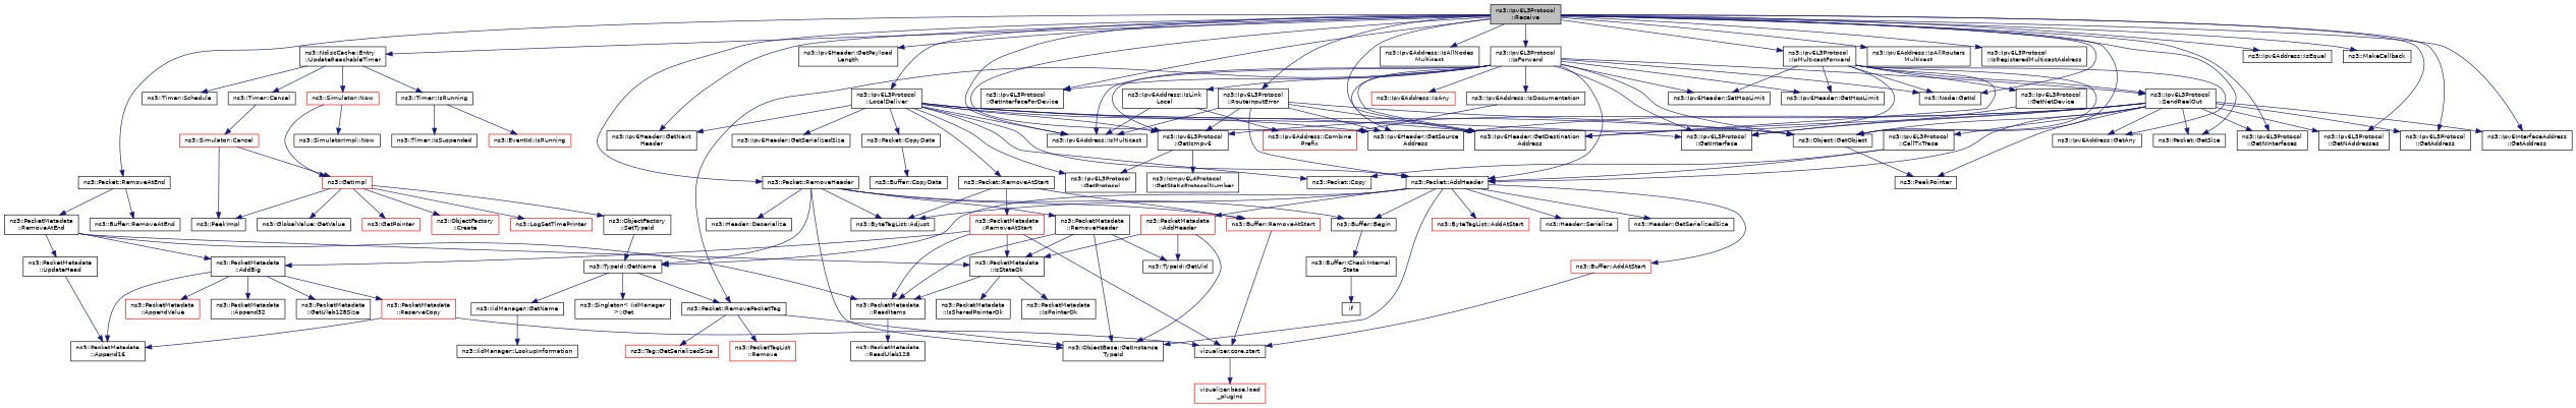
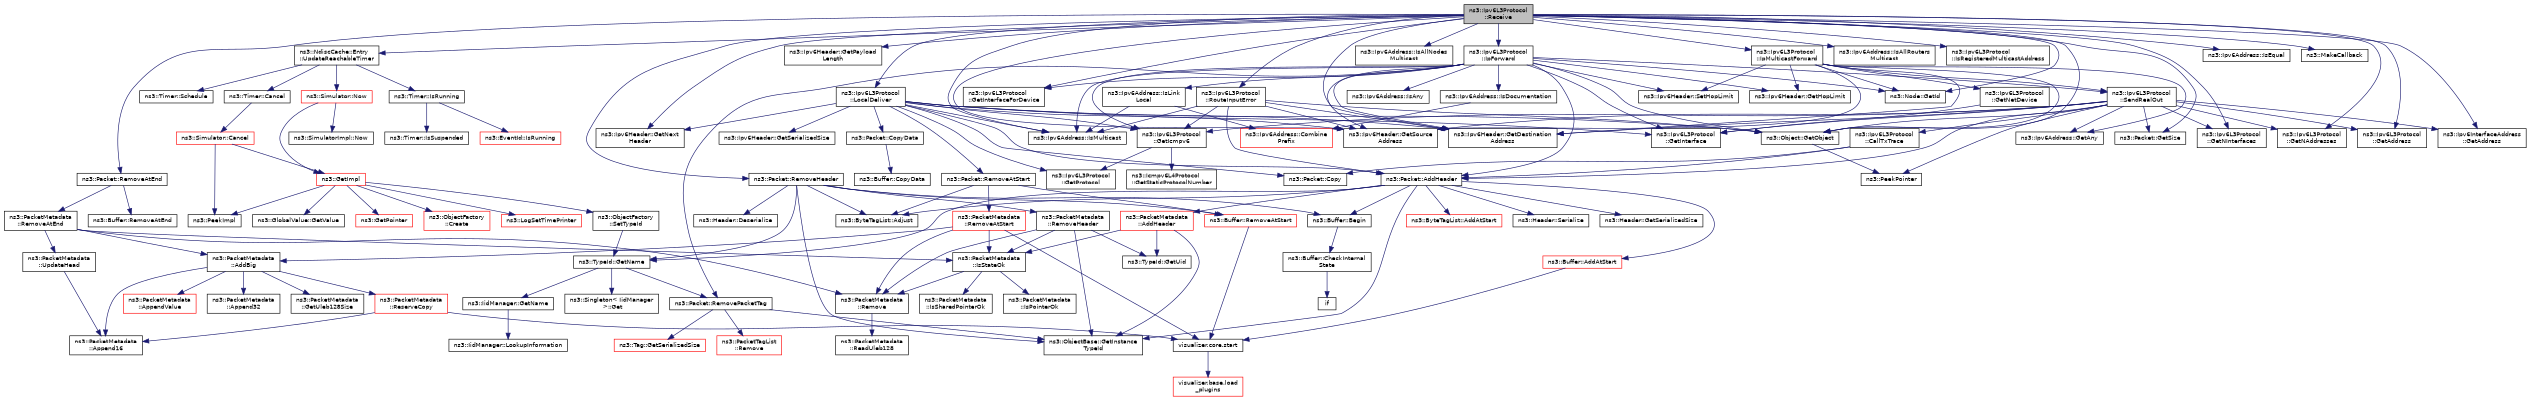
  digraph {
    rankdir=TB
    node [color=black fillcolor=white fontname=Helvetica fontsize=10 shape=record style=filled]
    edge [color=midnightblue fontname=Helvetica fontsize=10 labelfontname=Helvetica labelfontsize=10 style=solid]
    n1 [fillcolor=grey75 fontcolor=black height=0.2 label="ns3::Ipv6L3Protocol\l::Receive" width=0.4]
    n2 [height=0.2 label="ns3::Node::GetId" width=0.4]
    n3 [height=0.2 label="ns3::Ipv6L3Protocol\l::GetInterfaceForDevice" width=0.4]
    n4 [height=0.2 label="ns3::Object::GetObject" width=0.4]
    n5 [height=0.2 label="ns3::Packet::RemoveHeader" width=0.4]
    n6 [height=0.2 label="ns3::Ipv6Header::GetPayload\lLength" width=0.4]
    n7 [height=0.2 label="ns3::Packet::GetSize" width=0.4]
    n8 [height=0.2 label="ns3::Packet::RemoveAtEnd" width=0.4]
    n9 [height=0.2 label="ns3::Ipv6Header::GetSource\lAddress" width=0.4]
    n10 [height=0.2 label="ns3::NdiscCache::Entry\l::UpdateReachableTimer" width=0.4]
    n11 [height=0.2 label="ns3::Ipv6Header::GetNext\lHeader" width=0.4]
    n12 [height=0.2 label="ns3::Ipv6Header::GetDestination\lAddress" width=0.4]
    n13 [height=0.2 label="ns3::Ipv6Address::IsAllNodes\lMulticast" width=0.4]
    n14 [height=0.2 label="ns3::Ipv6L3Protocol\l::LocalDeliver" width=0.4]
    n15 [height=0.2 label="ns3::Ipv6Address::IsMulticast" width=0.4]
    n16 [height=0.2 label="ns3::Ipv6Address::IsAllRouters\lMulticast" width=0.4]
    n17 [height=0.2 label="ns3::Ipv6L3Protocol\l::IsRegisteredMulticastAddress" width=0.4]
    n18 [height=0.2 label="ns3::Ipv6L3Protocol\l::GetNInterfaces" width=0.4]
    n19 [height=0.2 label="ns3::Ipv6L3Protocol\l::GetNAddresses" width=0.4]
    n20 [height=0.2 label="ns3::Ipv6L3Protocol\l::GetAddress" width=0.4]
    n21 [height=0.2 label="ns3::Ipv6InterfaceAddress\l::GetAddress" width=0.4]
    n22 [height=0.2 label="ns3::Ipv6Address::IsEqual" width=0.4]
    n23 [height=0.2 label="ns3::MakeCallback" width=0.4]
    n24 [height=0.2 label="ns3::Ipv6L3Protocol\l::IpForward" width=0.4]
    n25 [height=0.2 label="ns3::Ipv6L3Protocol\l::IpMulticastForward" width=0.4]
    n26 [height=0.2 label="ns3::Ipv6L3Protocol\l::RouteInputError" width=0.4]
    n27 [height=0.2 label="ns3::PeekPointer" width=0.4]
    n28 [height=0.2 label="ns3::Header::Deserialize" width=0.4]
    n29 [height=0.2 label="ns3::Buffer::Begin" width=0.4]
    n30 [height=0.2 label="ns3::ObjectBase::GetInstance\lTypeId" width=0.4]
    n31 [height=0.2 label="ns3::TypeId::GetName" width=0.4]
    n32 [color=red height=0.2 label="ns3::Buffer::RemoveAtStart" width=0.4]
    n33 [height=0.2 label="ns3::ByteTagList::Adjust" width=0.4]
    n34 [height=0.2 label="ns3::PacketMetadata\l::RemoveHeader" width=0.4]
    n35 [height=0.2 label="ns3::Buffer::RemoveAtEnd" width=0.4]
    n36 [height=0.2 label="ns3::PacketMetadata\l::RemoveAtEnd" width=0.4]
    n37 [color=red height=0.2 label="ns3::Simulator::Now" width=0.4]
    n38 [height=0.2 label="ns3::Timer::IsRunning" width=0.4]
    n39 [height=0.2 label="ns3::Timer::Cancel" width=0.4]
    n40 [height=0.2 label="ns3::Timer::Schedule" width=0.4]
    n41 [height=0.2 label="ns3::Packet::CopyData" width=0.4]
    n42 [height=0.2 label="ns3::Ipv6L3Protocol\l::GetProtocol" width=0.4]
    n43 [height=0.2 label="ns3::Packet::AddHeader" width=0.4]
    n44 [height=0.2 label="ns3::Ipv6L3Protocol\l::GetIcmpv6" width=0.4]
    n45 [height=0.2 label="ns3::Ipv6Header::GetSerializedSize" width=0.4]
    n46 [height=0.2 label="ns3::Packet::RemoveAtStart" width=0.4]
    n47 [height=0.2 label="ns3::Packet::Copy" width=0.4]
    n48 [height=0.2 label="ns3::Ipv6L3Protocol\l::GetInterface" width=0.4]
    n49 [height=0.2 label="ns3::Ipv6Address::IsDocumentation" width=0.4]
    n50 [height=0.2 label="ns3::Ipv6Header::SetHopLimit" width=0.4]
    n51 [height=0.2 label="ns3::Ipv6Header::GetHopLimit" width=0.4]
    n52 [height=0.2 label="ns3::Ipv6Address::IsLink\lLocal" width=0.4]
-   n53 [color=red height=0.2 label="ns3::Ipv6Address::IsAny" width=0.4]
+   n53 [height=0.2 label="ns3::Ipv6Address::IsAny" width=0.4]
    n54 [height=0.2 label="ns3::Packet::RemovePacketTag" width=0.4]
    n55 [height=0.2 label="ns3::Ipv6L3Protocol\l::SendRealOut" width=0.4]
    n56 [height=0.2 label="ns3::Ipv6Address::GetAny" width=0.4]
    n57 [height=0.2 label="ns3::Ipv6L3Protocol\l::GetNetDevice" width=0.4]
    n58 [height=0.2 label="ns3::Buffer::CheckInternal\lState" width=0.4]
    n59 [height=0.2 label="ns3::Singleton\< IidManager\l \>::Get" width=0.4]
    n60 [height=0.2 label="ns3::IidManager::GetName" width=0.4]
    n61 [height=0.2 label="visualizer.core.start" width=0.4]
    n62 [height=0.2 label="ns3::TypeId::GetUid" width=0.4]
    n63 [height=0.2 label="ns3::PacketMetadata\l::IsStateOk" width=0.4]
-   n64 [height=0.2 label="ns3::PacketMetadata\l::ReadItems" width=0.4]
+   n64 [height=0.2 label="ns3::PacketMetadata\l::Remove" width=0.4]
    n65 [height=0.2 label=if width=0.4]
    n66 [height=0.2 label="ns3::IidManager::LookupInformation" width=0.4]
    n67 [color=red height=0.2 label="visualizer.base.load\l_plugins" width=0.4]
    n68 [height=0.2 label="ns3::PacketMetadata\l::IsPointerOk" width=0.4]
    n69 [height=0.2 label="ns3::PacketMetadata\l::IsSharedPointerOk" width=0.4]
    n70 [height=0.2 label="ns3::PacketMetadata\l::ReadUleb128" width=0.4]
    n71 [height=0.2 label="ns3::PacketMetadata\l::AddBig" width=0.4]
    n72 [height=0.2 label="ns3::PacketMetadata\l::UpdateHead" width=0.4]
    n73 [height=0.2 label="ns3::PacketMetadata\l::GetUleb128Size" width=0.4]
    n74 [color=red height=0.2 label="ns3::PacketMetadata\l::ReserveCopy" width=0.4]
    n75 [height=0.2 label="ns3::PacketMetadata\l::Append16" width=0.4]
    n76 [color=red height=0.2 label="ns3::PacketMetadata\l::AppendValue" width=0.4]
    n77 [height=0.2 label="ns3::PacketMetadata\l::Append32" width=0.4]
    n78 [color=red height=0.2 label="ns3::GetImpl" width=0.4]
    n79 [height=0.2 label="ns3::SimulatorImpl::Now" width=0.4]
    n80 [height=0.2 label="ns3::Timer::IsSuspended" width=0.4]
    n81 [color=red height=0.2 label="ns3::EventId::IsRunning" width=0.4]
    n82 [color=red height=0.2 label="ns3::Simulator::Cancel" width=0.4]
    n83 [height=0.2 label="ns3::PeekImpl" width=0.4]
    n84 [height=0.2 label="ns3::GlobalValue::GetValue" width=0.4]
    n85 [height=0.2 label="ns3::ObjectFactory\l::SetTypeId" width=0.4]
    n86 [color=red height=0.2 label="ns3::GetPointer" width=0.4]
    n87 [color=red height=0.2 label="ns3::ObjectFactory\l::Create" width=0.4]
    n88 [color=red height=0.2 label="ns3::LogSetTimePrinter" width=0.4]
    n89 [height=0.2 label="ns3::Buffer::CopyData" width=0.4]
    n90 [height=0.2 label="ns3::Header::GetSerializedSize" width=0.4]
    n91 [color=red height=0.2 label="ns3::Buffer::AddAtStart" width=0.4]
    n92 [color=red height=0.2 label="ns3::ByteTagList::AddAtStart" width=0.4]
    n93 [height=0.2 label="ns3::Header::Serialize" width=0.4]
    n94 [color=red height=0.2 label="ns3::PacketMetadata\l::AddHeader" width=0.4]
    n95 [height=0.2 label="ns3::Icmpv6L4Protocol\l::GetStaticProtocolNumber" width=0.4]
    n96 [color=red height=0.2 label="ns3::PacketMetadata\l::RemoveAtStart" width=0.4]
    n97 [color=red height=0.2 label="ns3::Ipv6Address::Combine\lPrefix" width=0.4]
    n98 [color=red height=0.2 label="ns3::Tag::GetSerializedSize" width=0.4]
    n99 [color=red height=0.2 label="ns3::PacketTagList\l::Remove" width=0.4]
    n100 [height=0.2 label="ns3::Ipv6L3Protocol\l::CallTxTrace" width=0.4]
    n1 -> n2
    n1 -> n3
    n1 -> n4
    n1 -> n5
    n1 -> n6
    n1 -> n7
    n1 -> n8
    n1 -> n9
    n1 -> n10
    n1 -> n11
    n1 -> n12
    n1 -> n13
    n1 -> n14
    n1 -> n15
    n1 -> n16
    n1 -> n17
    n1 -> n18
    n1 -> n19
    n1 -> n20
    n1 -> n21
    n1 -> n22
    n1 -> n23
    n1 -> n24
    n1 -> n25
    n1 -> n26
    n4 -> n27
    n5 -> n28
    n5 -> n29
    n5 -> n30
    n5 -> n31
    n5 -> n32
    n5 -> n33
    n5 -> n34
    n8 -> n35
    n8 -> n36
    n10 -> n37
    n10 -> n38
    n10 -> n39
    n10 -> n40
    n14 -> n4
    n14 -> n9
    n14 -> n11
    n14 -> n12
    n14 -> n15
    n14 -> n41
    n14 -> n42
    n14 -> n43
    n14 -> n44
    n14 -> n45
    n14 -> n46
    n14 -> n47
    n14 -> n48
    n24 -> n2
    n24 -> n3
    n24 -> n4
    n24 -> n9
    n24 -> n12
    n24 -> n15
    n24 -> n43
    n24 -> n44
    n24 -> n48
    n24 -> n49
    n24 -> n50
    n24 -> n51
    n24 -> n52
    n24 -> n53
    n24 -> n54
    n24 -> n55
    n25 -> n2
    n25 -> n4
    n25 -> n9
    n25 -> n12
    n25 -> n50
    n25 -> n51
    n25 -> n55
    n25 -> n56
    n25 -> n57
    n26 -> n4
    n26 -> n9
    n26 -> n12
    n26 -> n15
    n26 -> n43
    n26 -> n44
    n29 -> n58
    n31 -> n54
    n31 -> n59
    n31 -> n60
    n32 -> n61
    n34 -> n30
    n34 -> n62
    n34 -> n63
    n34 -> n64
    n36 -> n63
    n36 -> n64
    n36 -> n71
    n36 -> n72
    n37 -> n78
    n37 -> n79
    n38 -> n80
    n38 -> n81
    n39 -> n82
    n41 -> n89
    n43 -> n29
    n43 -> n30
    n43 -> n31
    n43 -> n33
    n43 -> n90
    n43 -> n91
    n43 -> n92
    n43 -> n93
    n43 -> n94
    n44 -> n42
    n44 -> n95
    n46 -> n32
    n46 -> n33
    n46 -> n96
    n49 -> n97
    n52 -> n15
    n52 -> n97
    n54 -> n30
    n54 -> n98
    n54 -> n99
    n55 -> n4
    n55 -> n7
    n55 -> n9
    n55 -> n12
    n55 -> n18
    n55 -> n19
    n55 -> n20
    n55 -> n21
    n55 -> n27
    n55 -> n43
    n55 -> n44
    n55 -> n48
    n55 -> n56
    n55 -> n100
    n57 -> n48
    n58 -> n65
    n60 -> n66
    n61 -> n67
    n63 -> n64
    n63 -> n68
    n63 -> n69
    n64 -> n70
    n71 -> n73
    n71 -> n74
    n71 -> n75
    n71 -> n76
    n71 -> n77
    n72 -> n75
    n74 -> n61
    n74 -> n75
    n78 -> n83
    n78 -> n84
    n78 -> n85
    n78 -> n86
    n78 -> n87
    n78 -> n88
    n82 -> n78
    n82 -> n83
    n85 -> n31
    n91 -> n61
    n94 -> n30
    n94 -> n62
    n94 -> n63
    n96 -> n61
    n96 -> n63
    n96 -> n64
    n96 -> n71
    n100 -> n43
    n100 -> n47
  }
